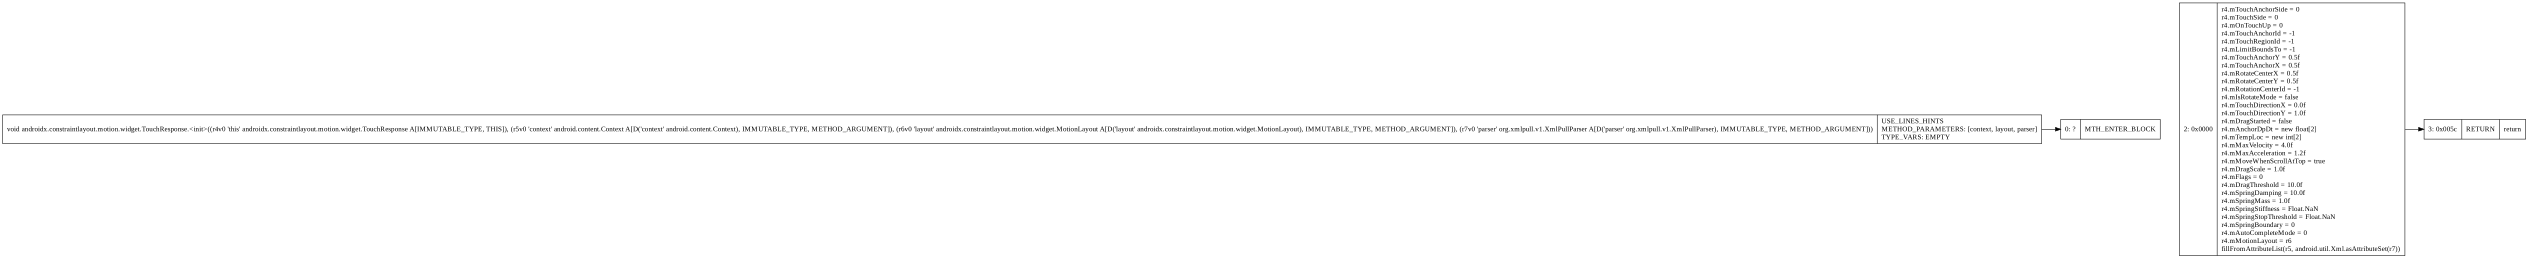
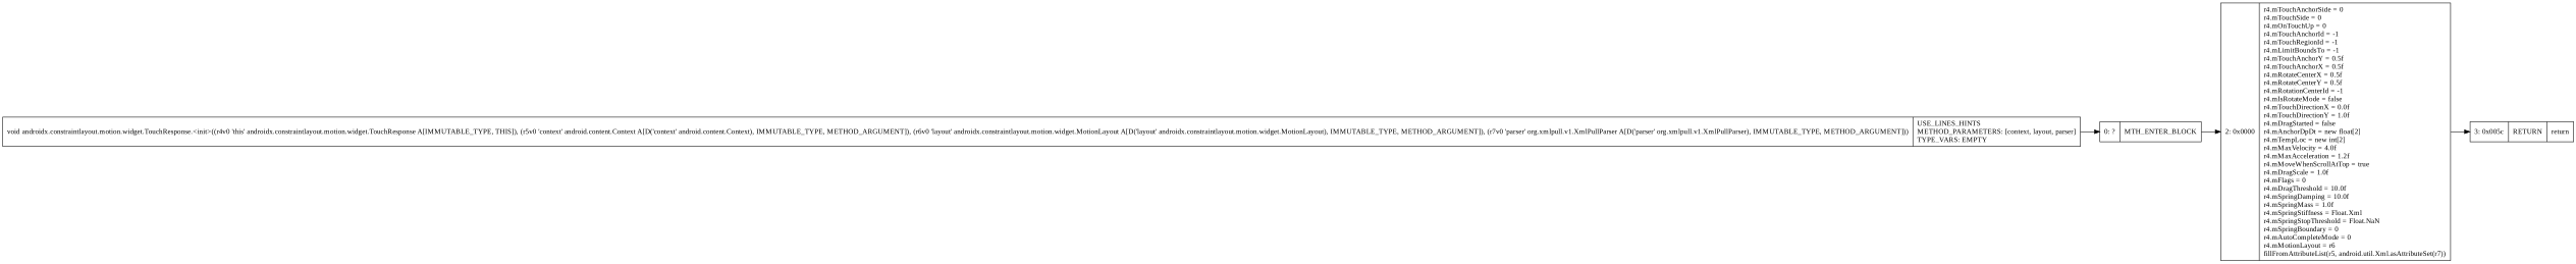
  digraph {
    fontname="Liberation Serif"
    rankdir=LR
    node [fontname="Liberation Serif" shape=record]
    edge [fontname="Liberation Serif"]
    n1 [label="{0\:\ ?|MTH_ENTER_BLOCK\l}"]
-   n2 [label="{2\:\ 0x0000|r4.mTouchAnchorSide = 0\lr4.mTouchSide = 0\lr4.mOnTouchUp = 0\lr4.mTouchAnchorId = \-1\lr4.mTouchRegionId = \-1\lr4.mLimitBoundsTo = \-1\lr4.mTouchAnchorY = 0.5f\lr4.mTouchAnchorX = 0.5f\lr4.mRotateCenterX = 0.5f\lr4.mRotateCenterY = 0.5f\lr4.mRotationCenterId = \-1\lr4.mIsRotateMode = false\lr4.mTouchDirectionX = 0.0f\lr4.mTouchDirectionY = 1.0f\lr4.mDragStarted = false\lr4.mAnchorDpDt = new float[2]\lr4.mTempLoc = new int[2]\lr4.mMaxVelocity = 4.0f\lr4.mMaxAcceleration = 1.2f\lr4.mMoveWhenScrollAtTop = true\lr4.mDragScale = 1.0f\lr4.mFlags = 0\lr4.mDragThreshold = 10.0f\lr4.mSpringDamping = 10.0f\lr4.mSpringMass = 1.0f\lr4.mSpringStiffness = Float.NaN\lr4.mSpringStopThreshold = Float.NaN\lr4.mSpringBoundary = 0\lr4.mAutoCompleteMode = 0\lr4.mMotionLayout = r6\lfillFromAttributeList(r5, android.util.Xml.asAttributeSet(r7))\l}"]
+   n2 [label="{2\:\ 0x0000|r4.mTouchAnchorSide = 0\lr4.mTouchSide = 0\lr4.mOnTouchUp = 0\lr4.mTouchAnchorId = \-1\lr4.mTouchRegionId = \-1\lr4.mLimitBoundsTo = \-1\lr4.mTouchAnchorY = 0.5f\lr4.mTouchAnchorX = 0.5f\lr4.mRotateCenterX = 0.5f\lr4.mRotateCenterY = 0.5f\lr4.mRotationCenterId = \-1\lr4.mIsRotateMode = false\lr4.mTouchDirectionX = 0.0f\lr4.mTouchDirectionY = 1.0f\lr4.mDragStarted = false\lr4.mAnchorDpDt = new float[2]\lr4.mTempLoc = new int[2]\lr4.mMaxVelocity = 4.0f\lr4.mMaxAcceleration = 1.2f\lr4.mMoveWhenScrollAtTop = true\lr4.mDragScale = 1.0f\lr4.mFlags = 0\lr4.mDragThreshold = 10.0f\lr4.mSpringDamping = 10.0f\lr4.mSpringMass = 1.0f\lr4.mSpringStiffness = Float.Xml\lr4.mSpringStopThreshold = Float.NaN\lr4.mSpringBoundary = 0\lr4.mAutoCompleteMode = 0\lr4.mMotionLayout = r6\lfillFromAttributeList(r5, android.util.Xml.asAttributeSet(r7))\l}"]
    n3 [label="{3\:\ 0x005c|RETURN\l|return\l}"]
    n4 [label="{void androidx.constraintlayout.motion.widget.TouchResponse.\<init\>((r4v0 'this' androidx.constraintlayout.motion.widget.TouchResponse A[IMMUTABLE_TYPE, THIS]), (r5v0 'context' android.content.Context A[D('context' android.content.Context), IMMUTABLE_TYPE, METHOD_ARGUMENT]), (r6v0 'layout' androidx.constraintlayout.motion.widget.MotionLayout A[D('layout' androidx.constraintlayout.motion.widget.MotionLayout), IMMUTABLE_TYPE, METHOD_ARGUMENT]), (r7v0 'parser' org.xmlpull.v1.XmlPullParser A[D('parser' org.xmlpull.v1.XmlPullParser), IMMUTABLE_TYPE, METHOD_ARGUMENT]))  | USE_LINES_HINTS\lMETHOD_PARAMETERS: [context, layout, parser]\lTYPE_VARS: EMPTY\l}"]
+   n1 -> n2
    n2 -> n3
    n4 -> n1
  }
